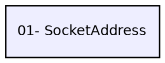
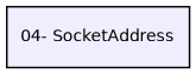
  digraph {
    compound=true
-   n1 [fillcolor="#eeeeff" fontname=Helvetica fontsize=10 label="01- SocketAddress" pencolor=black shape=box style=filled]
+   n1 [fillcolor="#eeeeff" fontname=Helvetica fontsize=10 label="04- SocketAddress" pencolor=black shape=box style=filled]
  }
